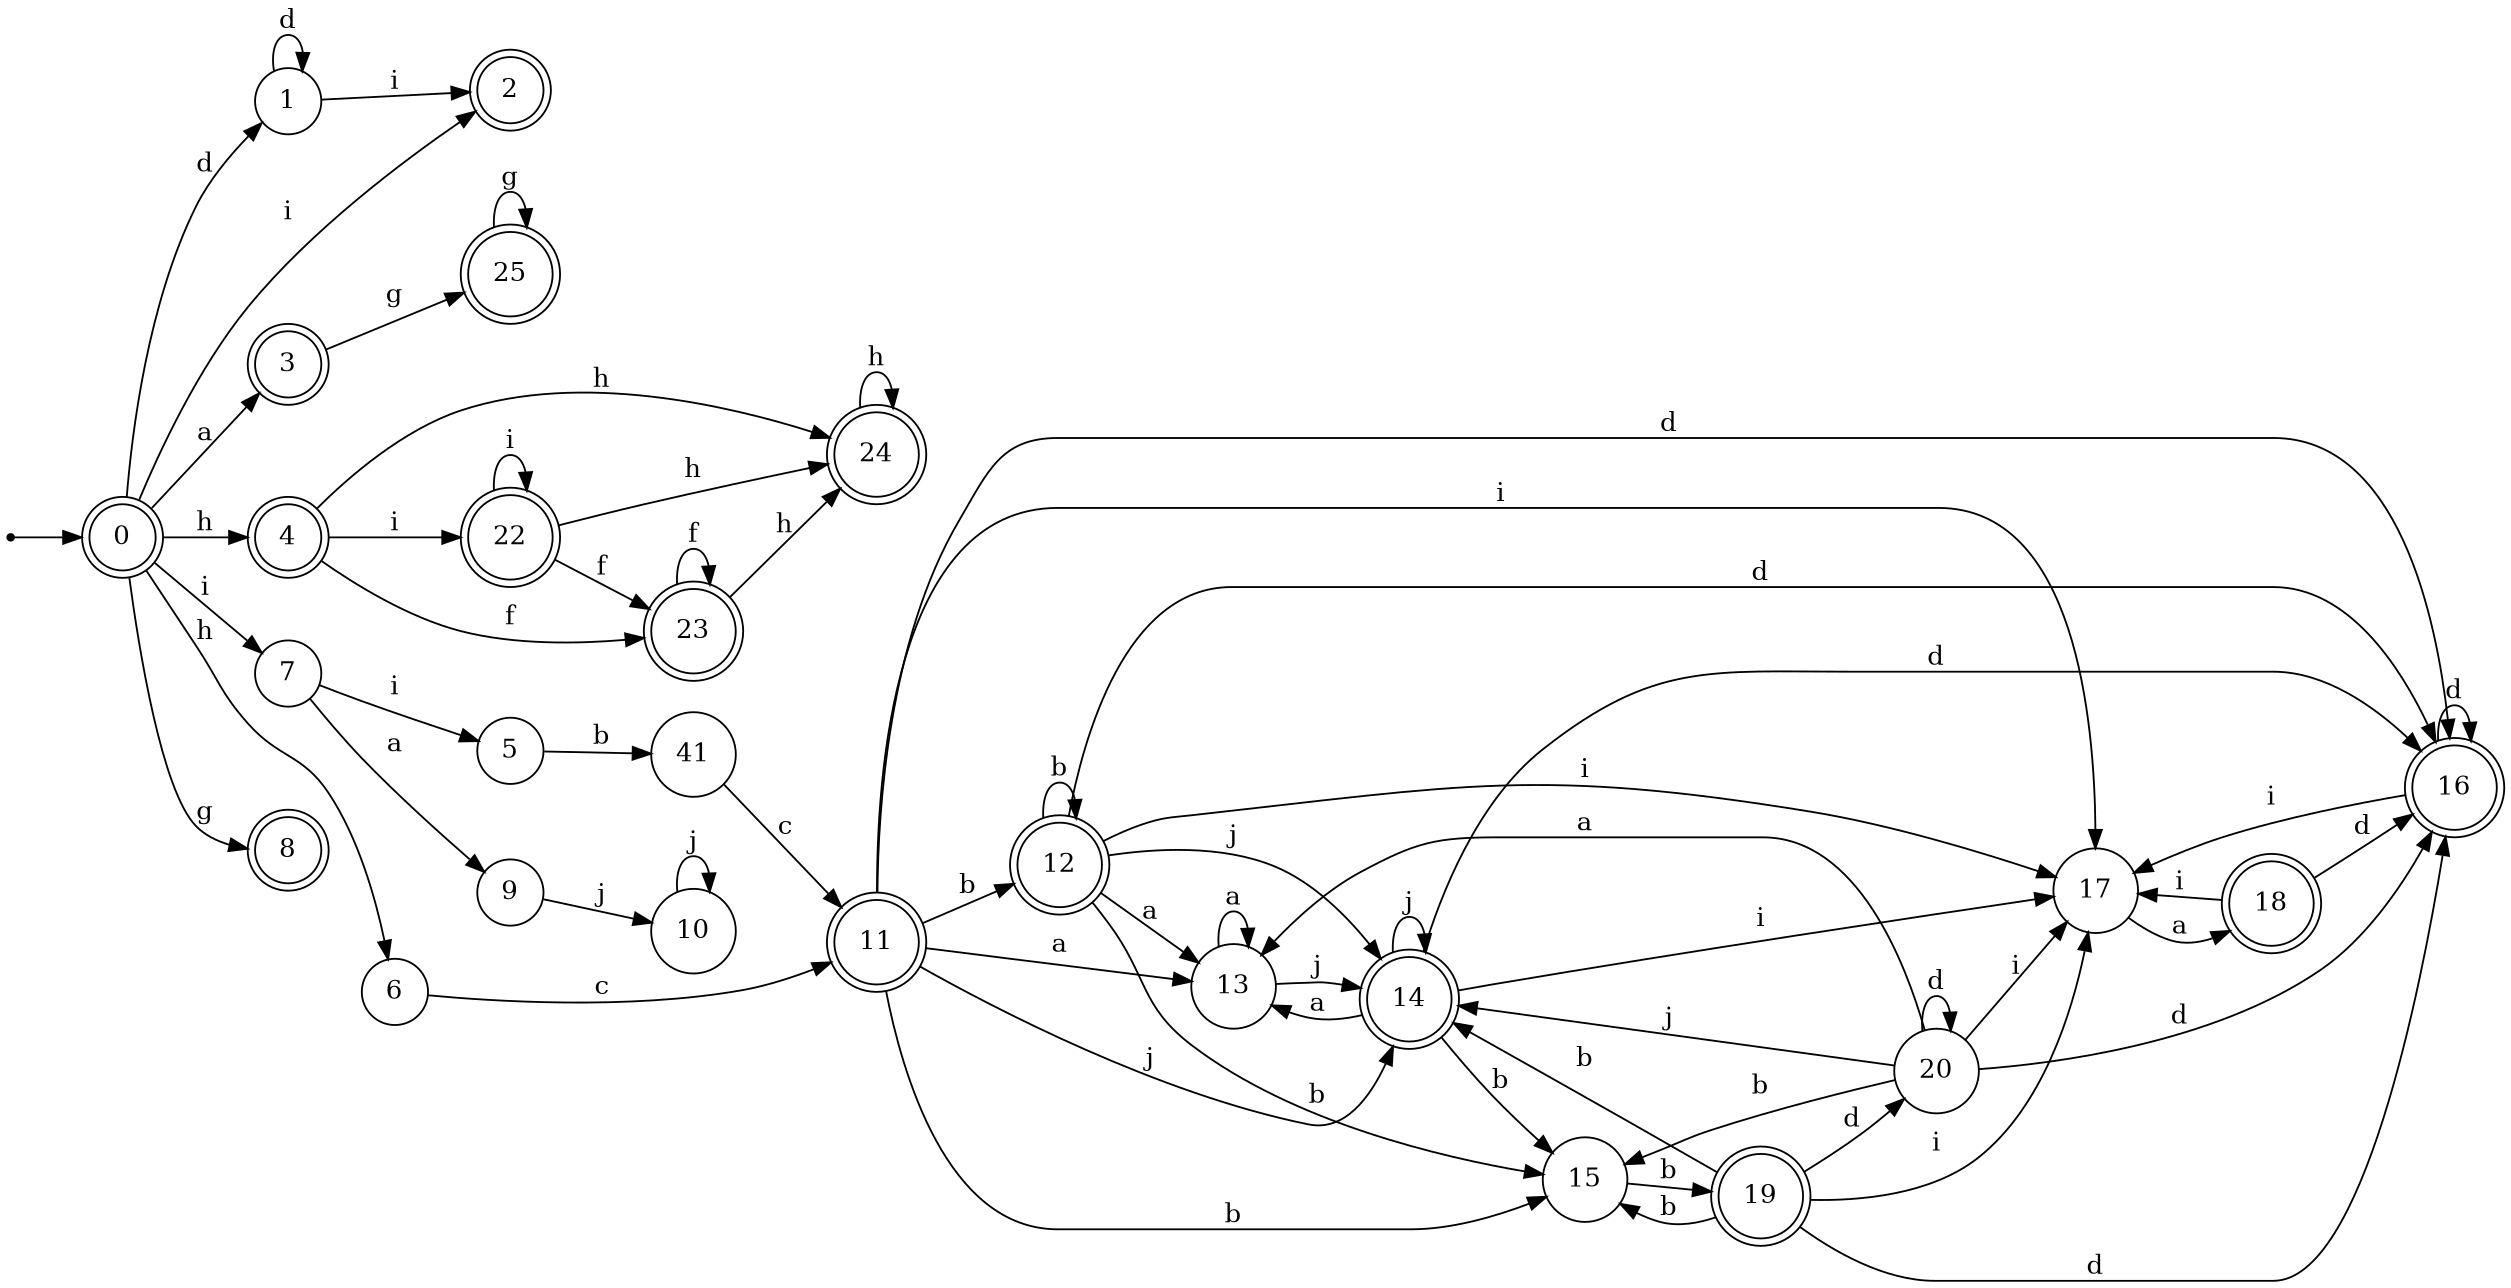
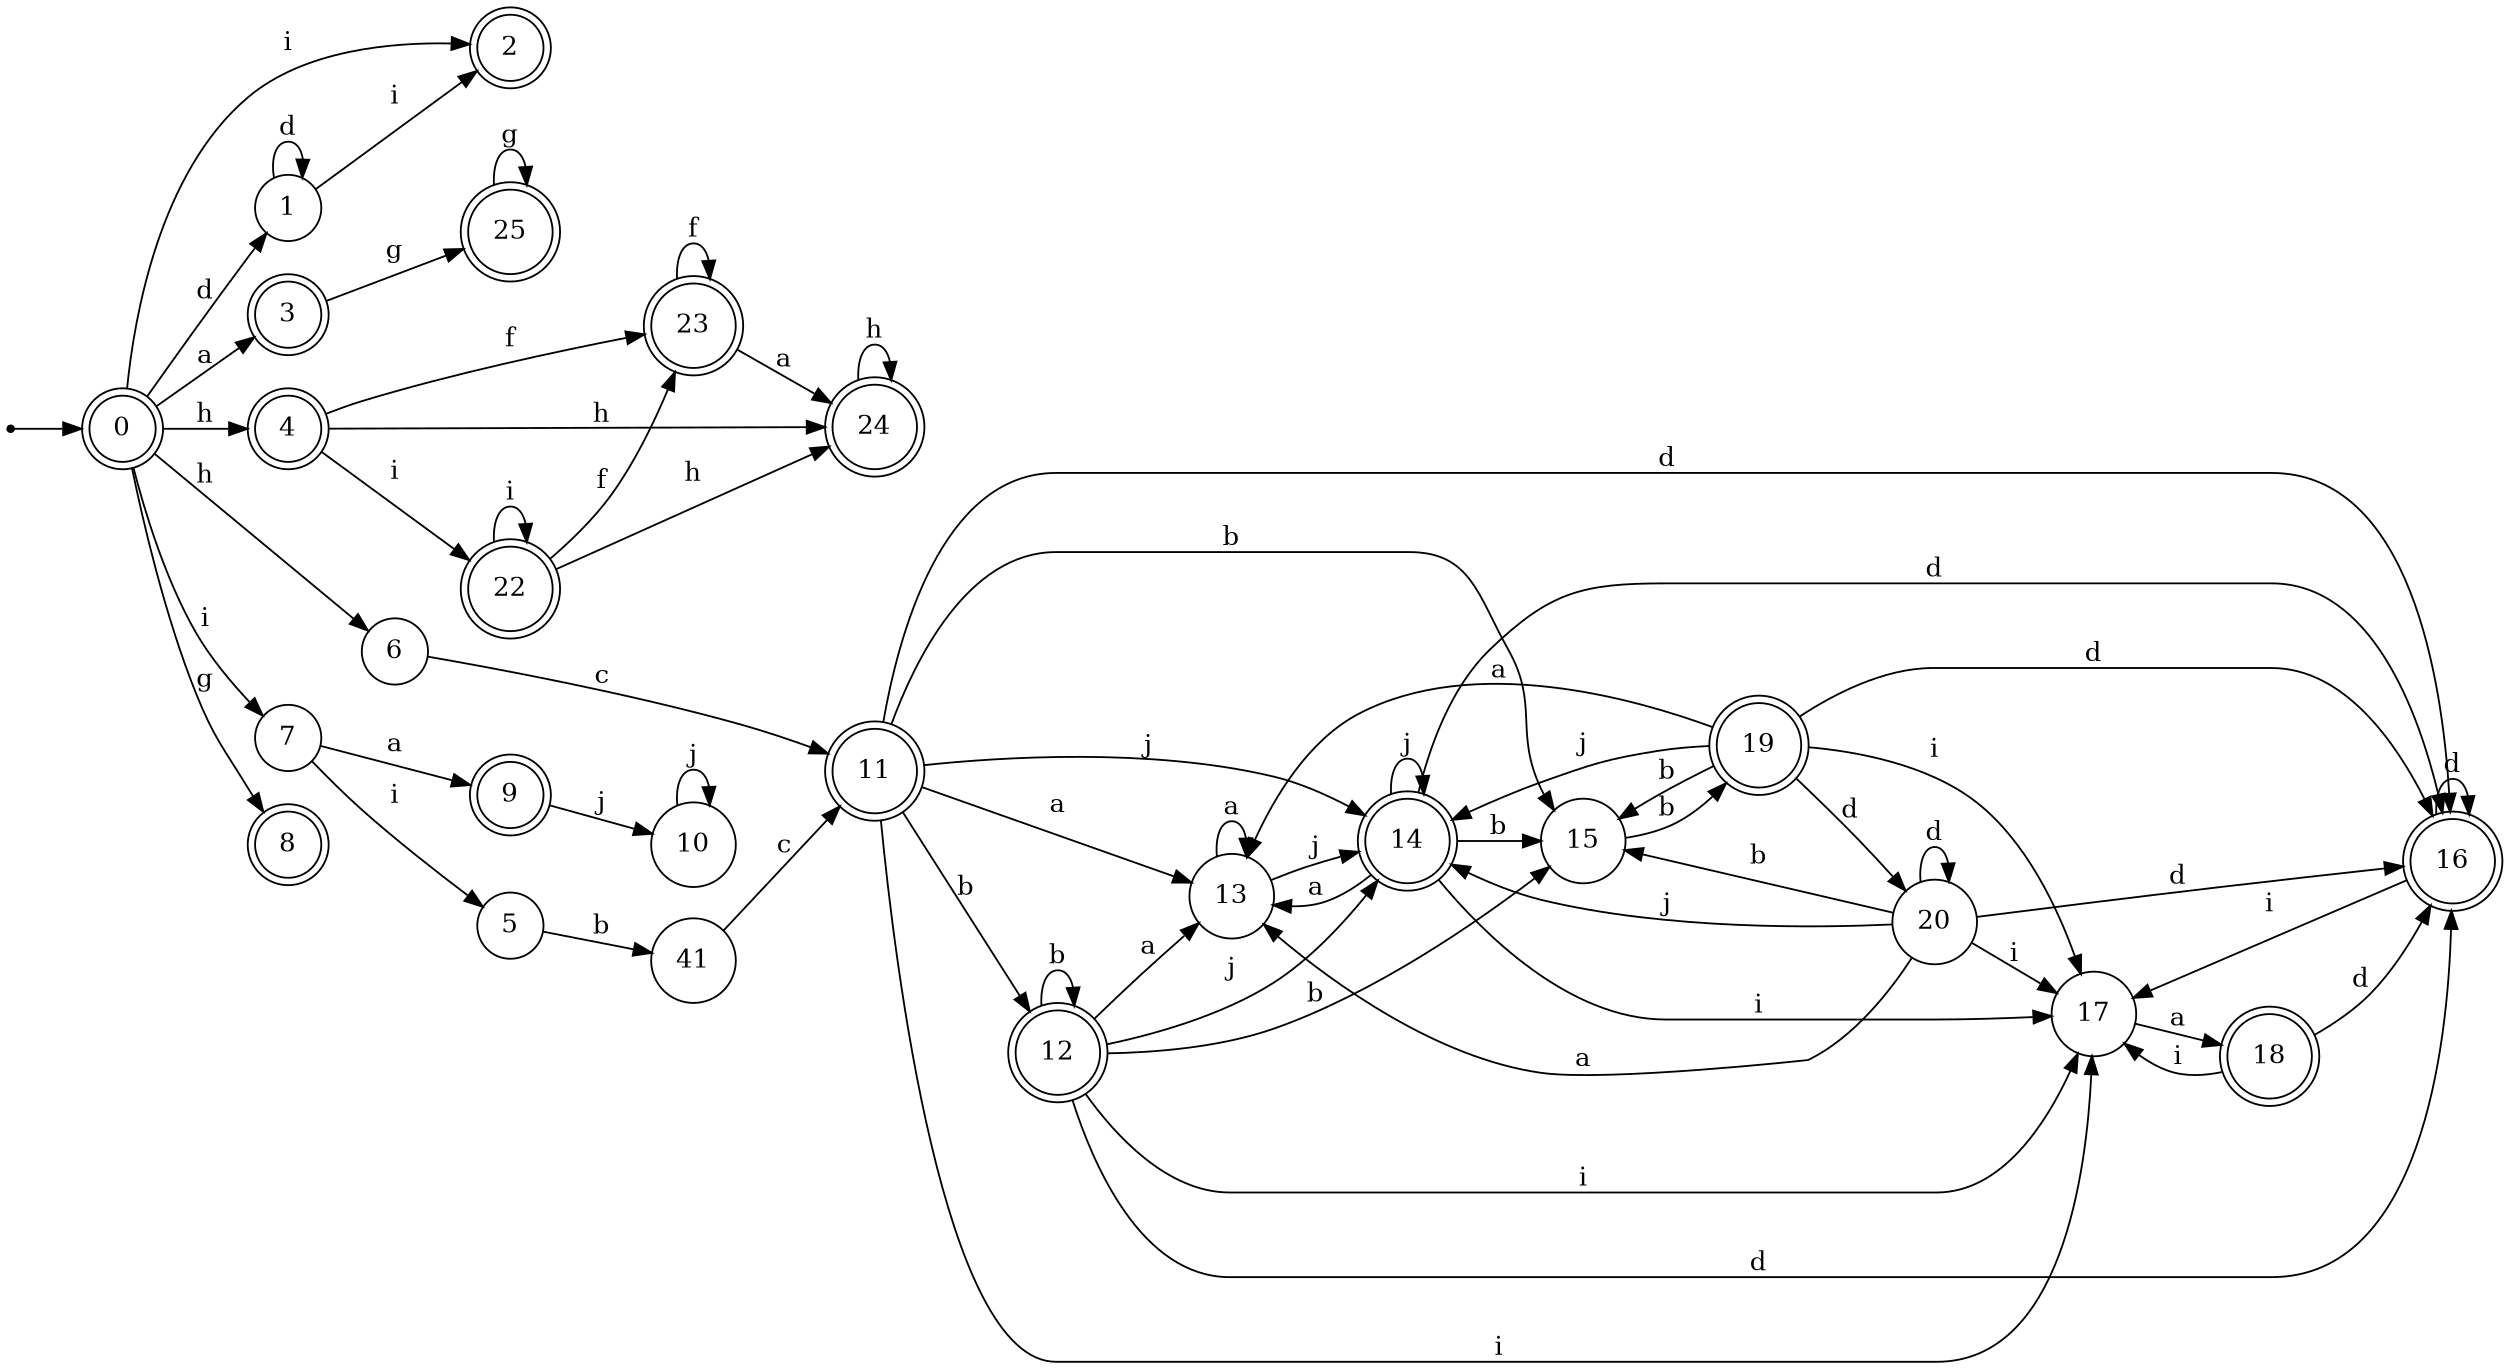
  digraph {
    rankdir=LR
    node [shape=doublecircle]
    dummy0 [shape=point]
    0
    1 [shape=circle]
    2
    3
    4
    6 [shape=circle]
    7 [shape=circle]
    8
    25
    22
    23
    24
    5 [shape=circle]
    n15 [label=41 shape=circle]
    11
-   9 [shape=circle]
+   9
    12
    13 [shape=circle]
    14
    15 [shape=circle]
    16
    17 [shape=circle]
    10 [shape=circle]
    19
    18
    20 [shape=circle]
    dummy0 -> 0
    0 -> 1 [label=d]
    0 -> 2 [label=i]
    0 -> 3 [label=a]
    0 -> 4 [label=h]
    0 -> 6 [label=h]
    0 -> 7 [label=i]
    0 -> 8 [label=g]
    1 -> 1 [label=d]
    1 -> 2 [label=i]
    3 -> 25 [label=g]
    4 -> 22 [label=i]
    4 -> 23 [label=f]
    4 -> 24 [label=h]
    6 -> 11 [label=c]
    7 -> 5 [label=i]
    7 -> 9 [label=a]
    25 -> 25 [label=g]
    22 -> 22 [label=i]
    22 -> 23 [label=f]
    22 -> 24 [label=h]
    23 -> 23 [label=f]
-   23 -> 24 [label=h]
+   23 -> 24 [label=a]
    24 -> 24 [label=h]
    5 -> n15 [label=b]
    n15 -> 11 [label=c]
    11 -> 12 [label=b]
    11 -> 13 [label=a]
    11 -> 14 [label=j]
    11 -> 15 [label=b]
    11 -> 16 [label=d]
    11 -> 17 [label=i]
    9 -> 10 [label=j]
    12 -> 12 [label=b]
    12 -> 13 [label=a]
    12 -> 14 [label=j]
    12 -> 15 [label=b]
    12 -> 16 [label=d]
    12 -> 17 [label=i]
    13 -> 13 [label=a]
    13 -> 14 [label=j]
    14 -> 13 [label=a]
    14 -> 14 [label=j]
    14 -> 15 [label=b]
    14 -> 16 [label=d]
    14 -> 17 [label=i]
    15 -> 19 [label=b]
    16 -> 16 [label=d]
    16 -> 17 [label=i]
    17 -> 18 [label=a]
    10 -> 10 [label=j]
-   19 -> 14 [label=b]
+   19 -> 13 [label=a]
+   19 -> 14 [label=j]
    19 -> 15 [label=b]
    19 -> 16 [label=d]
    19 -> 17 [label=i]
    19 -> 20 [label=d]
    18 -> 16 [label=d]
    18 -> 17 [label=i]
    20 -> 13 [label=a]
    20 -> 14 [label=j]
    20 -> 15 [label=b]
    20 -> 16 [label=d]
    20 -> 17 [label=i]
    20 -> 20 [label=d]
  }
